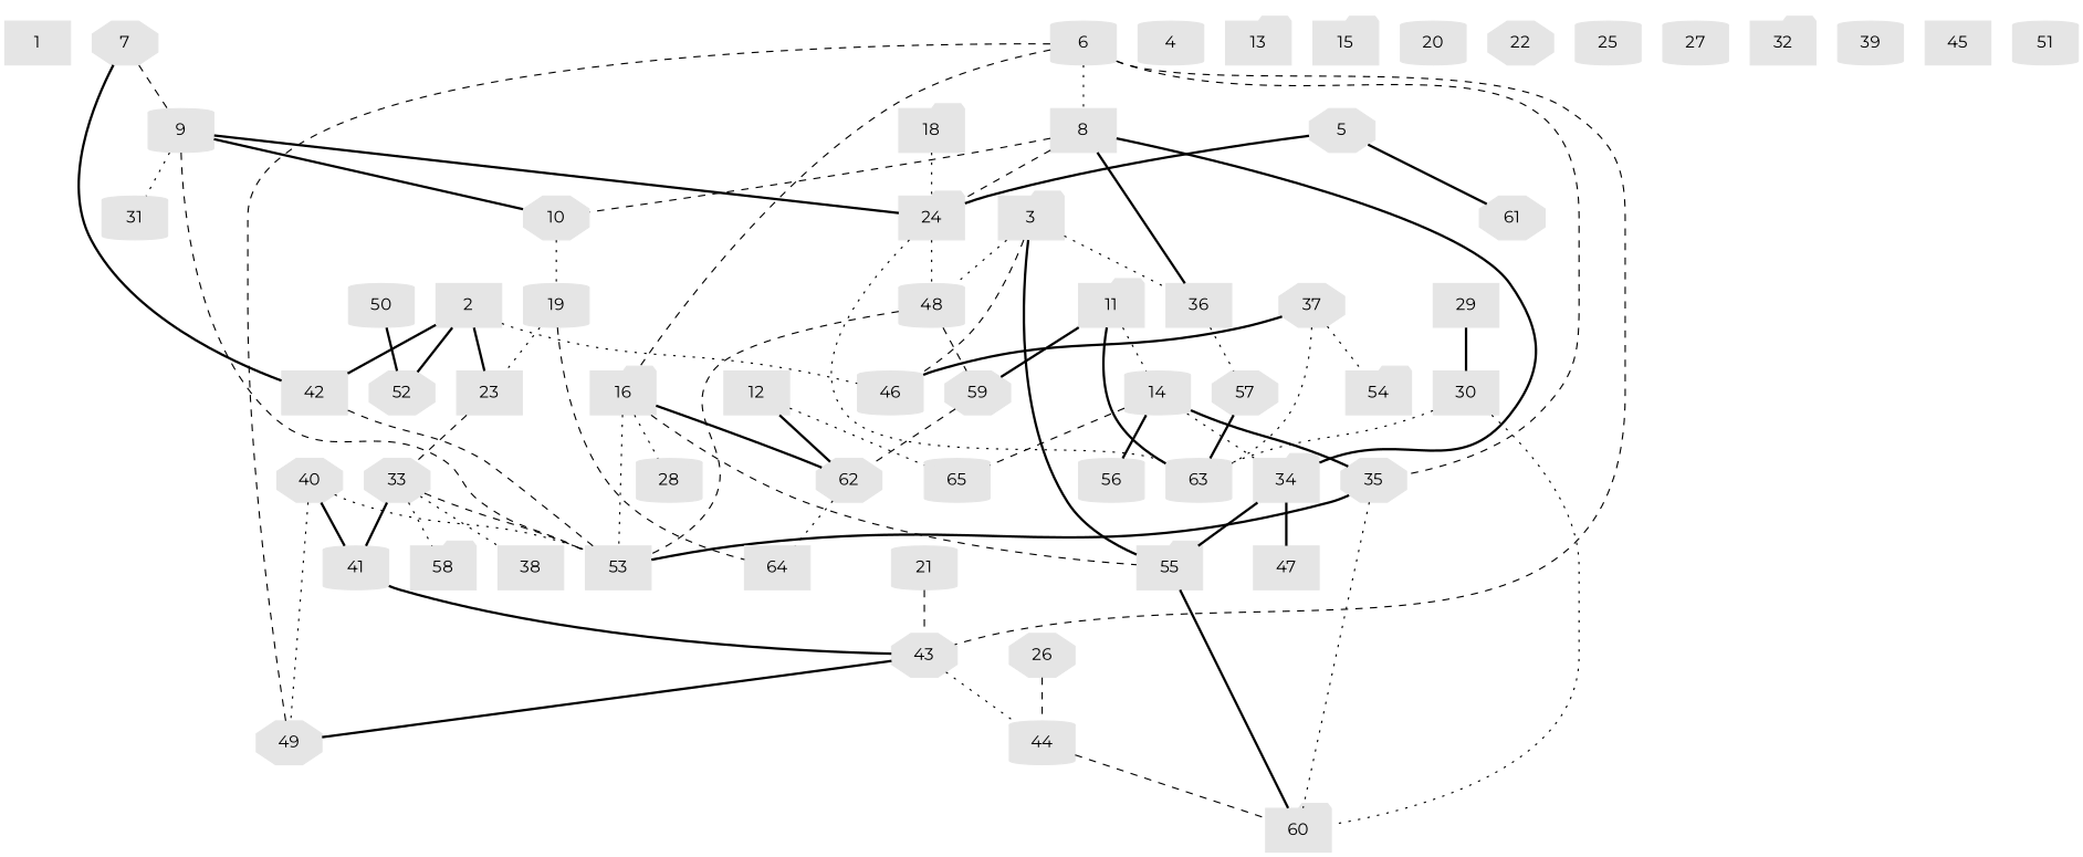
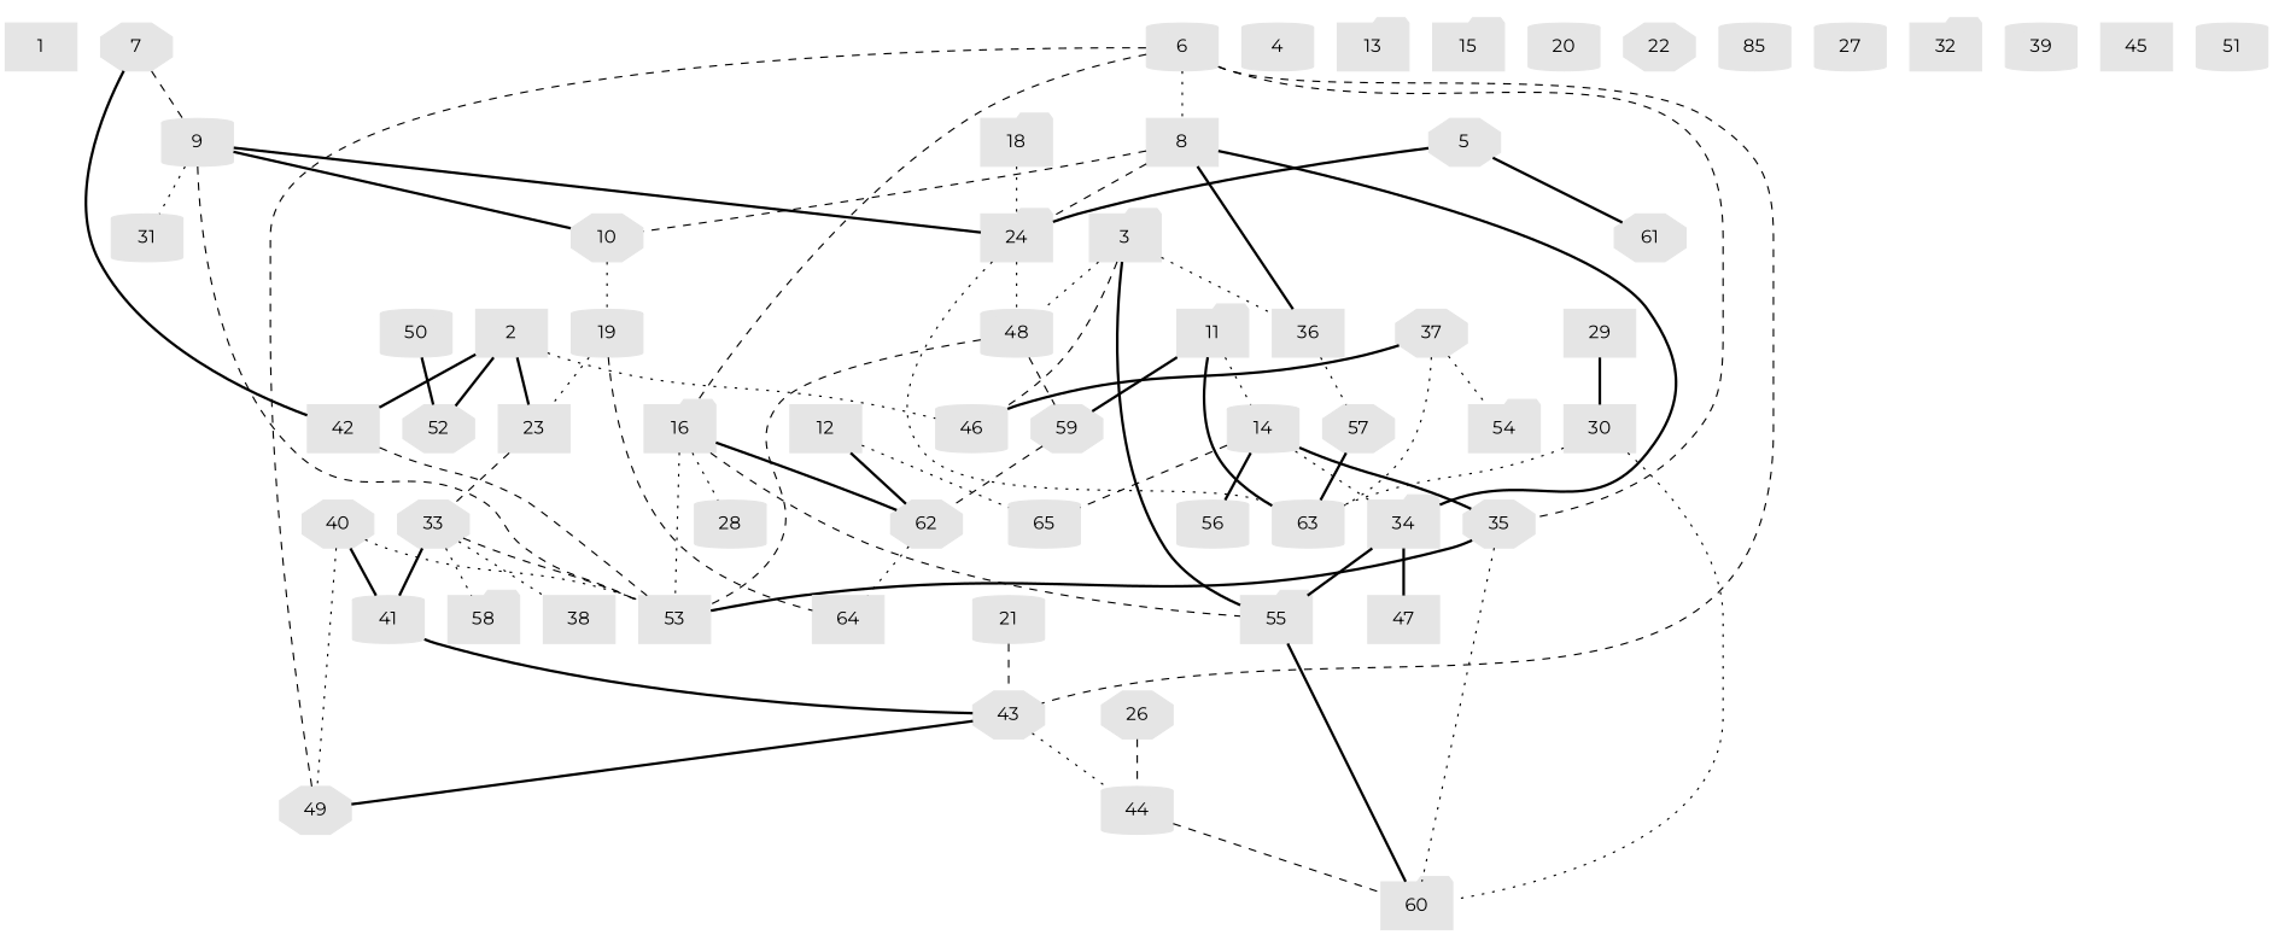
  graph {
    fontname=Montserrat
    node [color=gray90 fontname=Montserrat shape=cylinder style=filled]
    edge [fontname=Montserrat style=bold]
    1 [shape=box]
    2 [shape=box]
    23 [shape=box]
    42 [shape=box]
    46
    52 [shape=octagon]
    33 [shape=octagon]
    53 [shape=box]
    3 [shape=folder]
    36 [shape=box]
    48
    55 [shape=folder]
    57 [shape=octagon]
    59 [shape=octagon]
    60 [shape=folder]
    4
    5 [shape=octagon]
    24 [shape=folder]
    61 [shape=octagon]
    63
    8 [shape=box]
    6
    16 [shape=folder]
    35 [shape=octagon]
    43 [shape=octagon]
    49 [shape=octagon]
    10 [shape=octagon]
    34 [shape=folder]
    62 [shape=octagon]
    28
    44
    7 [shape=octagon]
    9
    31
    19
    47 [shape=box]
    64 [shape=box]
    11 [shape=folder]
    14
    65
    56
    12 [shape=box]
    13 [shape=folder]
    15 [shape=folder]
    18 [shape=folder]
    20
    21
    22 [shape=octagon]
    38 [shape=box]
    41
    58 [shape=folder]
-   25
+   25 [label=85]
    26 [shape=octagon]
    27
    29 [shape=box]
    30 [shape=box]
    32 [shape=folder]
    37 [shape=octagon]
    54 [shape=folder]
    39
    40 [shape=octagon]
    45 [shape=box]
    50
    51
    2 -- 23
    2 -- 42
    2 -- 46 [style=dotted]
    2 -- 52
    23 -- 33 [style=dashed]
    42 -- 53 [style=dashed]
    33 -- 53 [style=dashed]
    33 -- 38 [style=dotted]
    33 -- 41
    33 -- 58 [style=dotted]
    3 -- 46 [style=dashed]
    3 -- 36 [style=dotted]
    3 -- 48 [style=dotted]
    3 -- 55
    36 -- 57 [style=dotted]
    48 -- 53 [style=dashed]
    48 -- 59 [style=dashed]
    55 -- 60
    57 -- 63
    59 -- 62 [style=dashed]
    5 -- 24
    5 -- 61
    24 -- 48 [style=dotted]
    24 -- 63 [style=dotted]
    8 -- 36
    8 -- 24 [style=dashed]
    8 -- 10 [style=dashed]
    8 -- 34
    6 -- 8 [style=dotted]
    6 -- 16 [style=dashed]
    6 -- 35 [style=dashed]
    6 -- 43 [style=dashed]
    6 -- 49 [style=dashed]
    16 -- 53 [style=dotted]
    16 -- 55 [style=dashed]
    16 -- 62
    16 -- 28 [style=dotted]
    35 -- 53
    35 -- 60 [style=dotted]
    43 -- 49
    43 -- 44 [style=dotted]
    10 -- 19 [style=dotted]
    34 -- 55
    34 -- 47
    62 -- 64 [style=dotted]
    44 -- 60 [style=dashed]
    7 -- 42
    7 -- 9 [style=dashed]
    9 -- 53 [style=dashed]
    9 -- 24
    9 -- 10
    9 -- 31 [style=dotted]
    19 -- 23 [style=dotted]
    19 -- 64 [style=dashed]
    11 -- 59
    11 -- 63
    11 -- 14 [style=dotted]
    14 -- 35
    14 -- 34 [style=dotted]
    14 -- 65 [style=dashed]
    14 -- 56
    12 -- 62
    12 -- 65 [style=dotted]
    18 -- 24 [style=dotted]
    21 -- 43 [style=dashed]
    41 -- 43
    26 -- 44 [style=dashed]
    29 -- 30
    30 -- 60 [style=dotted]
    30 -- 63 [style=dotted]
    37 -- 46
    37 -- 63 [style=dotted]
    37 -- 54 [style=dotted]
    40 -- 53 [style=dotted]
    40 -- 49 [style=dotted]
    40 -- 41
    50 -- 52
  }
